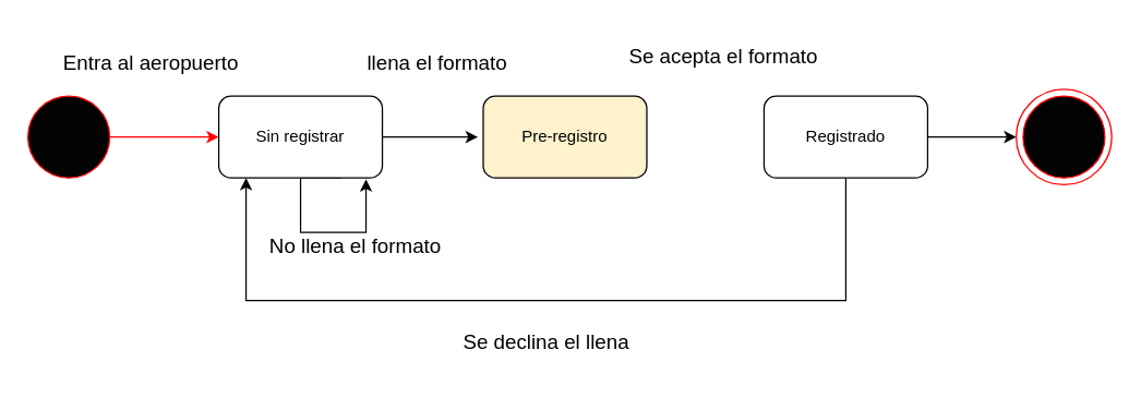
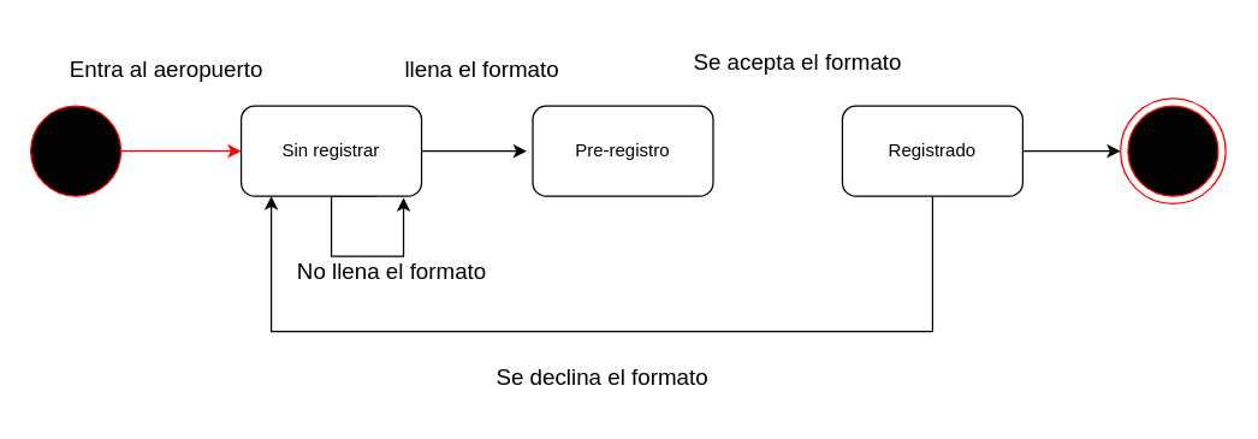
  <mxCell id="0" />
  <mxCell id="1" parent="0" />
  <mxCell id="2" style="edgeStyle=orthogonalEdgeStyle;rounded=0;orthogonalLoop=1;jettySize=auto;html=1;entryX=0;entryY=0.5;entryDx=0;entryDy=0;strokeColor=#FF0000;" edge="1" parent="1" source="3" target="6"><mxGeometry relative="1" as="geometry" /></mxCell>
  <mxCell id="3" value="" style="ellipse;whiteSpace=wrap;html=1;aspect=fixed;fillColor=#030303;strokeColor=#FF0000;" vertex="1" parent="1"><mxGeometry x="20" y="70" width="60" height="60" as="geometry" /></mxCell>
  <mxCell id="4" style="edgeStyle=orthogonalEdgeStyle;rounded=0;orthogonalLoop=1;jettySize=auto;html=1;" edge="1" parent="1" source="6"><mxGeometry relative="1" as="geometry"><mxPoint x="350" y="100" as="targetPoint" /></mxGeometry></mxCell>
  <mxCell id="5" style="edgeStyle=orthogonalEdgeStyle;rounded=0;orthogonalLoop=1;jettySize=auto;html=1;exitX=0.75;exitY=1;exitDx=0;exitDy=0;entryX=0.9;entryY=1.017;entryDx=0;entryDy=0;entryPerimeter=0;" edge="1" parent="1" source="6" target="6"><mxGeometry relative="1" as="geometry"><mxPoint x="270" y="170" as="targetPoint" /><Array as="points"><mxPoint x="220" y="130" /><mxPoint x="220" y="170" /><mxPoint x="268" y="170" /></Array></mxGeometry></mxCell>
  <mxCell id="6" value="Sin registrar" style="rounded=1;whiteSpace=wrap;html=1;" vertex="1" parent="1"><mxGeometry x="160" y="70" width="120" height="60" as="geometry" /></mxCell>
- <mxCell id="7" value="Pre-registro" style="rounded=1;whiteSpace=wrap;html=1;fillColor=#fff2cc;" vertex="1" parent="1"><mxGeometry x="354" y="70" width="120" height="60" as="geometry" /></mxCell>
+ <mxCell id="7" value="Pre-registro" style="rounded=1;whiteSpace=wrap;html=1;" vertex="1" parent="1"><mxGeometry x="354" y="70" width="120" height="60" as="geometry" /></mxCell>
  <mxCell id="8" style="edgeStyle=orthogonalEdgeStyle;rounded=0;orthogonalLoop=1;jettySize=auto;html=1;entryX=0;entryY=0.5;entryDx=0;entryDy=0;" edge="1" parent="1" source="10" target="12"><mxGeometry relative="1" as="geometry" /></mxCell>
  <mxCell id="9" style="edgeStyle=orthogonalEdgeStyle;rounded=0;orthogonalLoop=1;jettySize=auto;html=1;" edge="1" parent="1" source="10" target="6"><mxGeometry relative="1" as="geometry"><Array as="points"><mxPoint x="620" y="220" /><mxPoint x="180" y="220" /></Array></mxGeometry></mxCell>
  <mxCell id="10" value="Registrado" style="rounded=1;whiteSpace=wrap;html=1;" vertex="1" parent="1"><mxGeometry x="560" y="70" width="120" height="60" as="geometry" /></mxCell>
  <mxCell id="11" value="" style="ellipse;whiteSpace=wrap;html=1;aspect=fixed;strokeColor=#FF0000;fillColor=#030303;gradientColor=none;" vertex="1" parent="1"><mxGeometry x="750" y="70" width="60" height="60" as="geometry" /></mxCell>
  <mxCell id="12" value="" style="ellipse;whiteSpace=wrap;html=1;aspect=fixed;strokeColor=#FF0000;gradientColor=none;fillColor=none;" vertex="1" parent="1"><mxGeometry x="745" y="65" width="70" height="70" as="geometry" /></mxCell>
  <mxCell id="13" value="Entra al aeropuerto" style="text;strokeColor=none;fillColor=none;html=1;fontSize=15;fontStyle=0;verticalAlign=middle;align=center;" vertex="1" parent="1"><mxGeometry x="60" y="25" width="100" height="40" as="geometry" /></mxCell>
  <mxCell id="14" value="llena el formato" style="text;strokeColor=none;fillColor=none;html=1;fontSize=15;fontStyle=0;verticalAlign=middle;align=center;" vertex="1" parent="1"><mxGeometry x="270" y="25" width="100" height="40" as="geometry" /></mxCell>
  <mxCell id="15" value="Se acepta el formato" style="text;strokeColor=none;fillColor=none;html=1;fontSize=15;fontStyle=0;verticalAlign=middle;align=center;" vertex="1" parent="1"><mxGeometry x="480" y="20" width="100" height="40" as="geometry" /></mxCell>
- <mxCell id="16" value="Se declina el llena" style="text;strokeColor=none;fillColor=none;html=1;fontSize=15;fontStyle=0;verticalAlign=middle;align=center;" vertex="1" parent="1"><mxGeometry x="350" y="230" width="100" height="40" as="geometry" /></mxCell>
+ <mxCell id="16" value="Se declina el formato" style="text;strokeColor=none;fillColor=none;html=1;fontSize=15;fontStyle=0;verticalAlign=middle;align=center;" vertex="1" parent="1"><mxGeometry x="350" y="230" width="100" height="40" as="geometry" /></mxCell>
  <mxCell id="17" value="No llena el formato" style="text;strokeColor=none;fillColor=none;html=1;fontSize=15;fontStyle=0;verticalAlign=middle;align=center;" vertex="1" parent="1"><mxGeometry x="210" y="160" width="100" height="40" as="geometry" /></mxCell>
